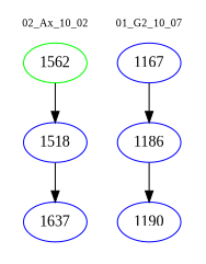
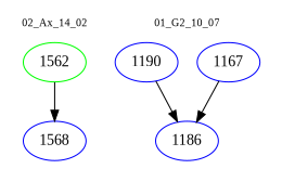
  digraph {
    fontname="Liberation Serif"
    node [color=blue fontname="Liberation Serif"]
    edge [color=black fontname="Liberation Serif"]
    n1 [color=green label=1562]
-   n2 [label=1518]
-   n3 [label=1637]
+   n2 [label=1568]
    n4 [label=1167]
    n5 [label=1186]
    n6 [label=1190]
    subgraph cluster_1 {
      color=white
      fontsize=10
-     label="02_Ax_10_02"
+     label="02_Ax_14_02"
      n1
      n2
-     n3
    }
    subgraph cluster_2 {
      color=white
      fontsize=10
      label="01_G2_10_07"
      n4
      n5
      n6
    }
    n1 -> n2
-   n2 -> n3
    n4 -> n5
-   n5 -> n6
+   n6 -> n5
  }
